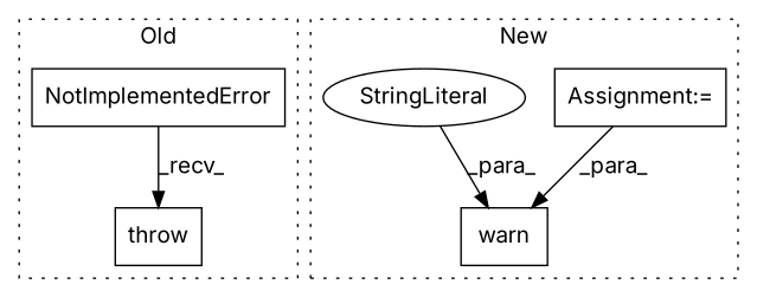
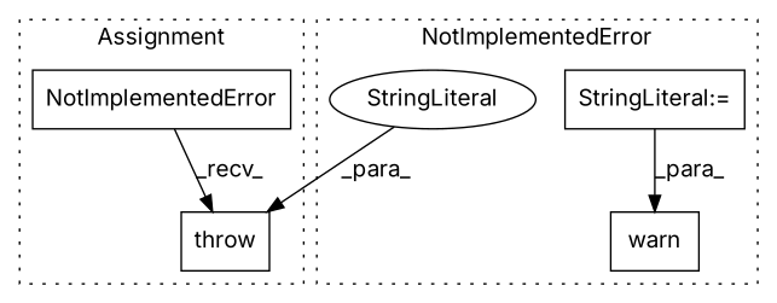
  digraph {
    fontname=Inter
    node [a=32 fontname=Inter shape=box]
    edge [fontname=Inter]
    n1 [l="20,1" label=NotImplementedError s="2017,2085"]
    n2 [a=53 l=6 label=throw s=2011]
    n3 [l="5,1" label=warn s="2167,2267"]
-   n4 [a=7 l=8 label="Assignment:=" s=1626]
+   n4 [a=7 l=8 label="StringLiteral:=" s=1626]
    n5 [a=45 l=95 label=StringLiteral s=2172 shape=ellipse]
    subgraph cluster_1 {
-     label=Old
+     label=Assignment
      style=dotted
      n1
      n2
    }
    subgraph cluster_2 {
-     label=New
+     label=NotImplementedError
      style=dotted
      n3
      n4
      n5
    }
    n1 -> n2 [label=_recv_]
    n4 -> n3 [label=_para_]
-   n5 -> n3 [label=_para_]
+   n5 -> n2 [label=_para_]
  }
